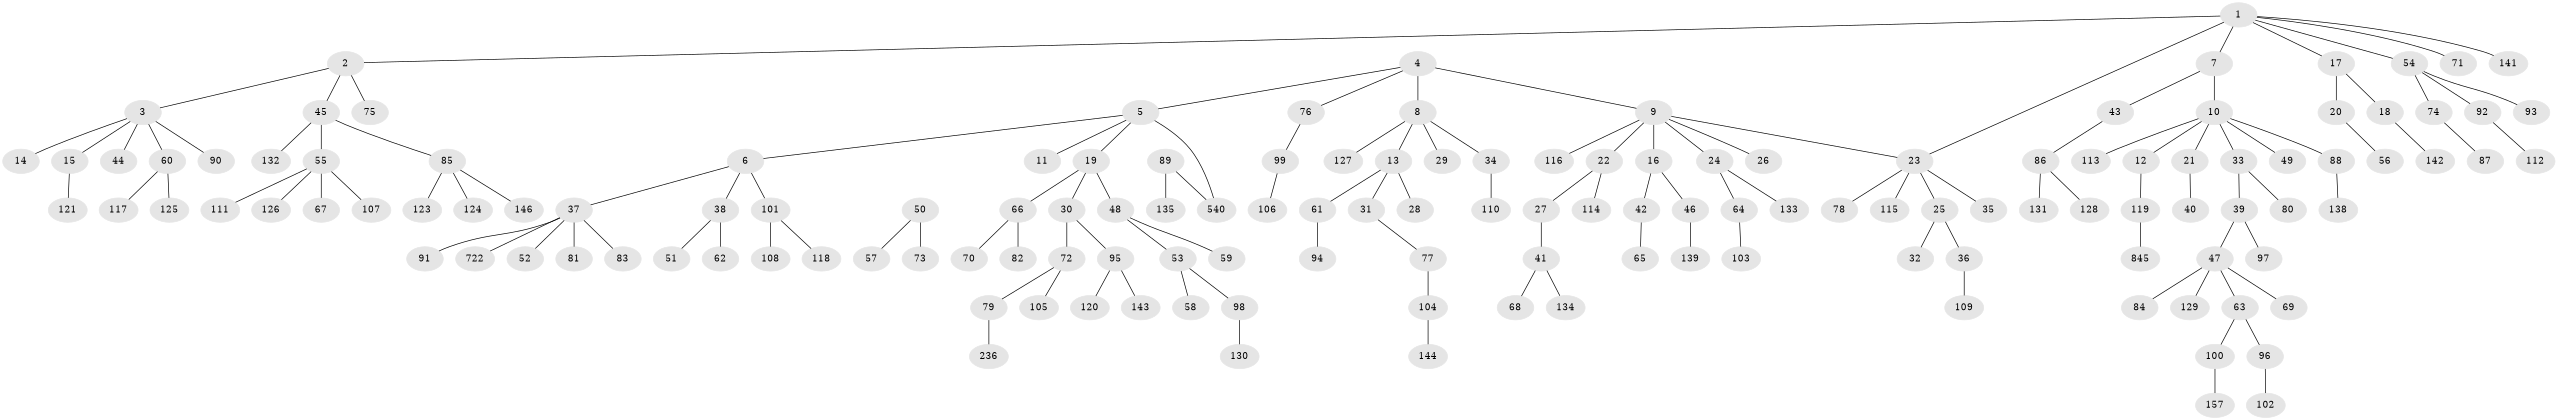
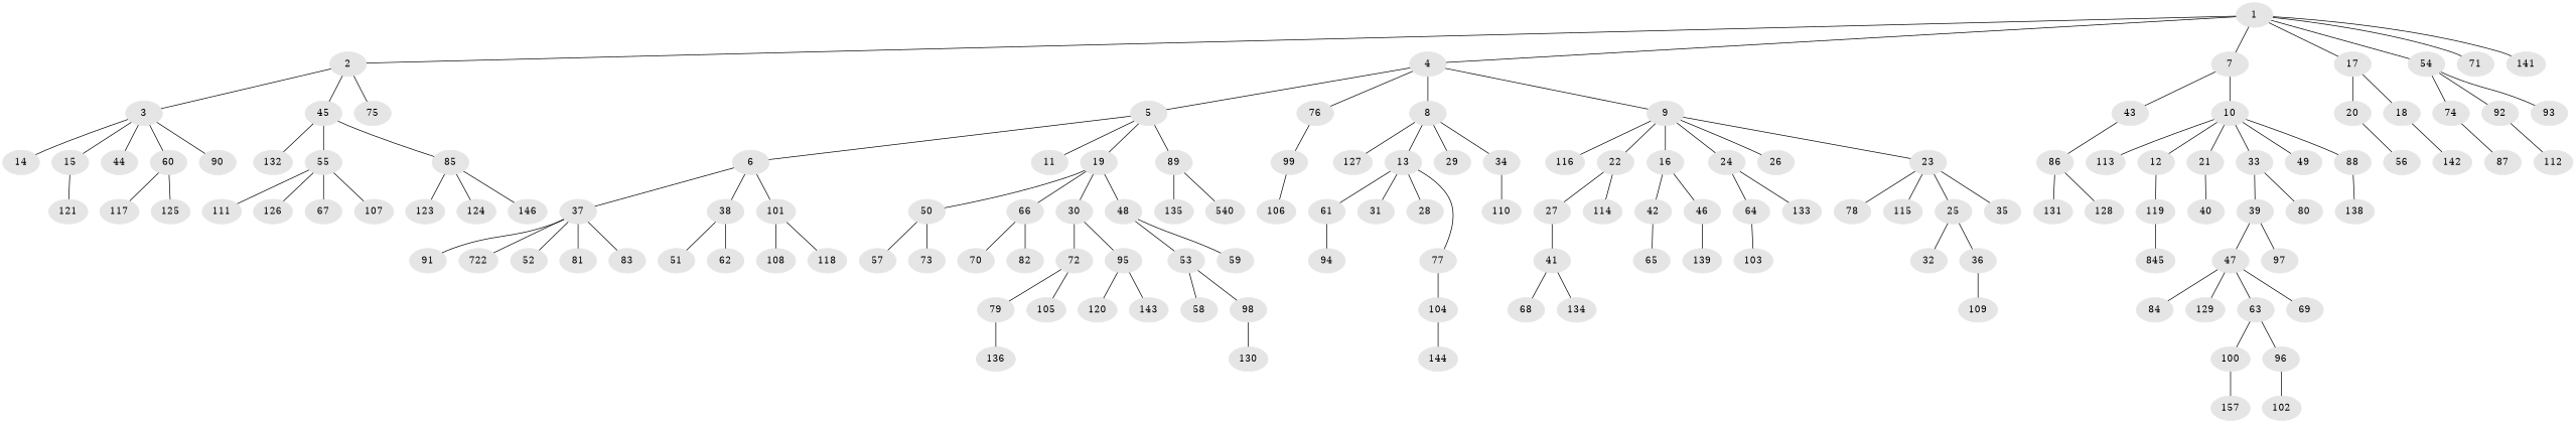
  graph {
    node [color=gray90 style=filled]
    1
    2
    4
    7
    17
    54
    71
    141
    3
    45
    75
    5
    8
    9
    76
    10
    43
    18
    20
    74
    92
    93
    14
    15
    44
    60
    90
    55
    85
    132
    121
    117
    125
    6
    11
    19
    89
    13
    29
    34
    127
    16
    22
    23
    24
    26
    116
    99
    37
    38
    101
    30
    48
    50
    66
    135
    n57 [label=540]
    52
    81
    83
    91
    n62 [label=722]
    51
    62
    108
    118
    12
    21
    33
    49
    88
    113
    86
    28
    31
    61
    110
    42
    46
    27
    114
    25
    35
    78
    115
    64
    133
    119
    40
    39
    80
    138
    n93 [label=845]
    77
    94
    65
    139
    142
    56
    72
    95
    53
    59
    57
    73
    70
    82
    41
    32
    36
    103
    109
    68
    134
    79
    105
    120
    143
    104
    47
    97
    63
    69
    84
    129
    128
    131
    67
    107
    111
    126
    123
    124
    146
    96
    100
    58
    98
    130
    87
    112
    102
    n143 [label=157]
-   136 [label=236]
+   136
    106
    144
    1 -- 2
-   1 -- 23
+   1 -- 4
    1 -- 7
    1 -- 17
    1 -- 54
    1 -- 71
    1 -- 141
    2 -- 3
    2 -- 45
    2 -- 75
    4 -- 5
    4 -- 8
    4 -- 9
    4 -- 76
    7 -- 10
    7 -- 43
    17 -- 18
    17 -- 20
    54 -- 74
    54 -- 92
    54 -- 93
    3 -- 14
    3 -- 15
    3 -- 44
    3 -- 60
    3 -- 90
    45 -- 55
    45 -- 85
    45 -- 132
    5 -- 6
    5 -- 11
    5 -- 19
-   5 -- n57
+   5 -- 89
    8 -- 13
    8 -- 29
    8 -- 34
    8 -- 127
    9 -- 16
    9 -- 22
    9 -- 23
    9 -- 24
    9 -- 26
    9 -- 116
    76 -- 99
    10 -- 12
    10 -- 21
    10 -- 33
    10 -- 49
    10 -- 88
    10 -- 113
    43 -- 86
    18 -- 142
    20 -- 56
    74 -- 87
    92 -- 112
    15 -- 121
    60 -- 117
    60 -- 125
    55 -- 67
    55 -- 107
    55 -- 111
    55 -- 126
    85 -- 123
    85 -- 124
    85 -- 146
    6 -- 37
    6 -- 38
    6 -- 101
    19 -- 30
    19 -- 48
+   19 -- 50
    19 -- 66
    89 -- 135
    89 -- n57
    13 -- 28
    13 -- 31
    13 -- 61
    34 -- 110
    16 -- 42
    16 -- 46
    22 -- 27
    22 -- 114
    23 -- 25
    23 -- 35
    23 -- 78
    23 -- 115
    24 -- 64
    24 -- 133
    99 -- 106
    37 -- 52
    37 -- 81
    37 -- 83
    37 -- 91
    37 -- n62
    38 -- 51
    38 -- 62
    101 -- 108
    101 -- 118
    30 -- 72
    30 -- 95
    48 -- 53
    48 -- 59
    50 -- 57
    50 -- 73
    66 -- 70
    66 -- 82
    12 -- 119
    21 -- 40
    33 -- 39
    33 -- 80
    88 -- 138
    86 -- 128
    86 -- 131
-   31 -- 77
+   13 -- 77
    61 -- 94
    42 -- 65
    46 -- 139
    27 -- 41
    25 -- 32
    25 -- 36
    64 -- 103
    119 -- n93
    39 -- 47
    39 -- 97
    77 -- 104
    72 -- 79
    72 -- 105
    95 -- 120
    95 -- 143
    53 -- 58
    53 -- 98
    41 -- 68
    41 -- 134
    36 -- 109
    79 -- 136
    104 -- 144
    47 -- 63
    47 -- 69
    47 -- 84
    47 -- 129
    63 -- 96
    63 -- 100
    96 -- 102
    100 -- n143
    98 -- 130
  }
